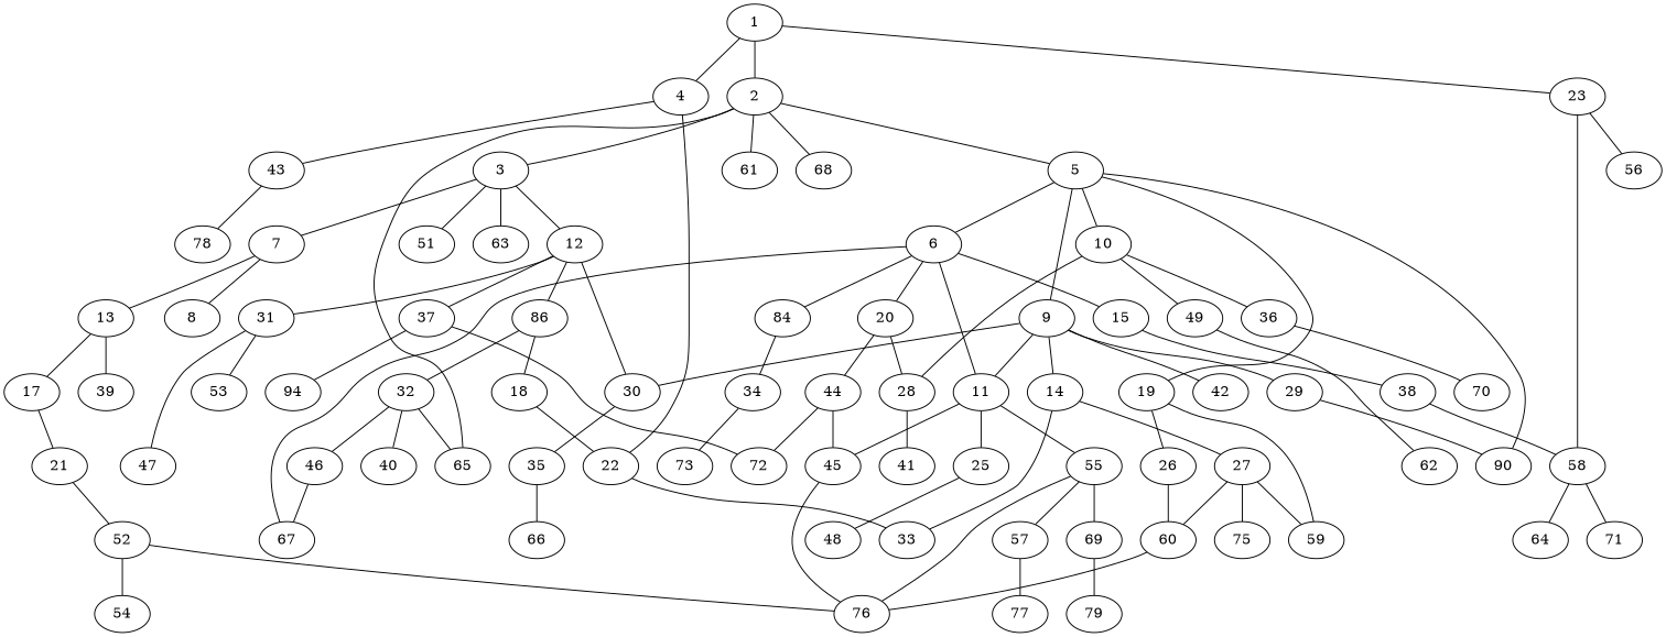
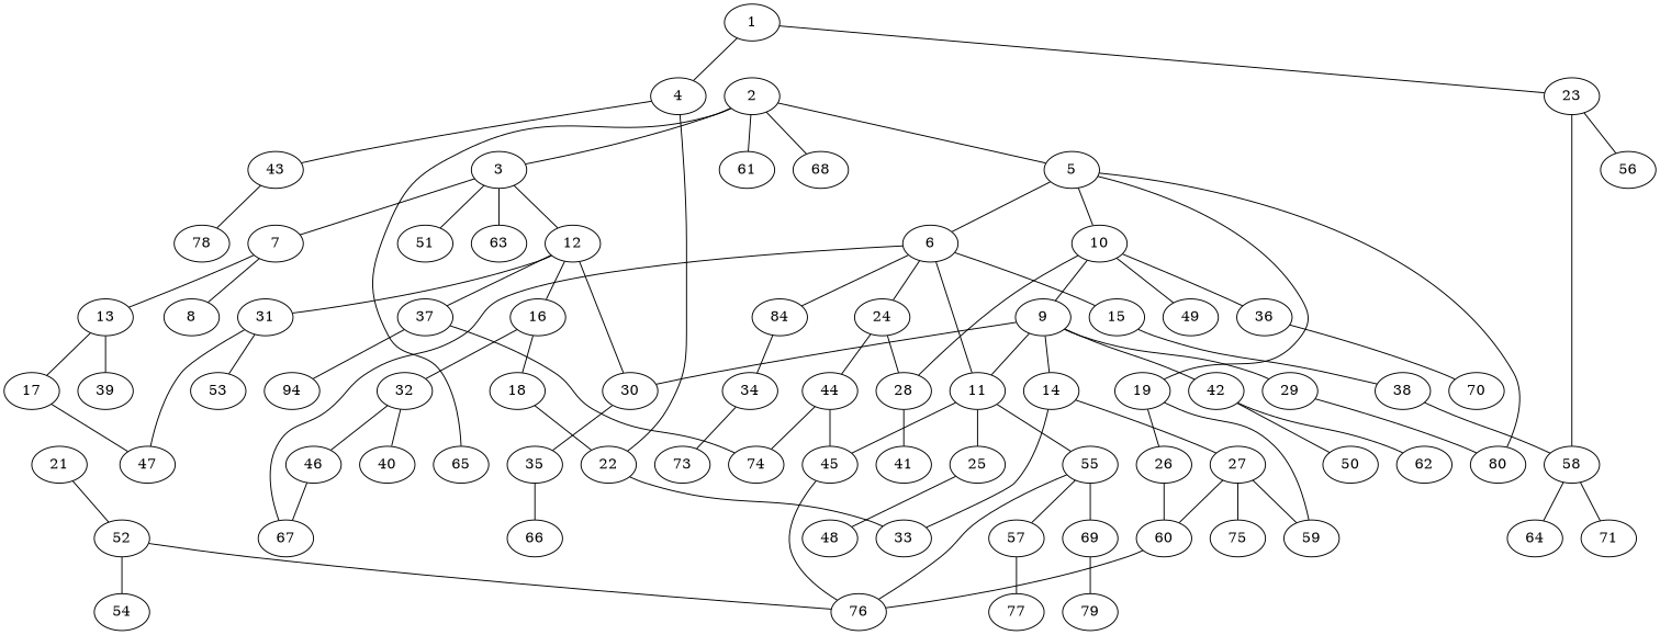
  graph {
    1
    2
    4
    23
    3
    5
    61
    65
    68
    22
    43
    56
    58
    7
    12
    51
    63
    6
    9
    10
    19
-   80 [label=90]
+   80
    33
    78
    64
    71
    8
    13
    30
-   16 [label=86]
+   16
    31
    37
    11
    15
-   20
+   20 [label=24]
    n36 [label=84]
    67
    14
    29
    42
    28
    36
    49
    26
    59
    17
    39
    35
    18
    32
    47
    53
-   72
+   72 [label=74]
    n54 [label=94]
    25
    45
    55
    38
    44
    34
    27
+   50
    41
    70
    62
    60
    48
    76
    57
    69
    73
    21
    75
    66
    77
    79
    40
    46
    52
    54
-   1 -- 2
    1 -- 4
    1 -- 23
    2 -- 3
    2 -- 5
    2 -- 61
    2 -- 65
    2 -- 68
    4 -- 22
    4 -- 43
    23 -- 56
    23 -- 58
    3 -- 7
    3 -- 12
    3 -- 51
    3 -- 63
    5 -- 6
-   5 -- 9
+   10 -- 9
    5 -- 10
    5 -- 19
    5 -- 80
    22 -- 33
    43 -- 78
    58 -- 64
    58 -- 71
    7 -- 8
    7 -- 13
    12 -- 30
    12 -- 16
    12 -- 31
    12 -- 37
    6 -- 11
    6 -- 15
    6 -- 20
    6 -- n36
    6 -- 67
    9 -- 30
    9 -- 11
    9 -- 14
    9 -- 29
    9 -- 42
    10 -- 28
    10 -- 36
    10 -- 49
    19 -- 26
    19 -- 59
    13 -- 17
    13 -- 39
    30 -- 35
    16 -- 18
    16 -- 32
    31 -- 47
    31 -- 53
    37 -- 72
    37 -- n54
    11 -- 25
    11 -- 45
    11 -- 55
    15 -- 38
    20 -- 28
    20 -- 44
    n36 -- 34
    14 -- 33
    14 -- 27
    29 -- 80
+   42 -- 50
    28 -- 41
    36 -- 70
-   49 -- 62
+   42 -- 62
    26 -- 60
-   17 -- 21
+   17 -- 47
    35 -- 66
    18 -- 22
-   32 -- 65
    32 -- 40
    32 -- 46
    25 -- 48
    45 -- 76
    55 -- 76
    55 -- 57
    55 -- 69
    38 -- 58
    44 -- 72
    44 -- 45
    34 -- 73
    27 -- 59
    27 -- 60
    27 -- 75
    60 -- 76
    57 -- 77
    69 -- 79
    21 -- 52
    46 -- 67
    52 -- 76
    52 -- 54
  }
